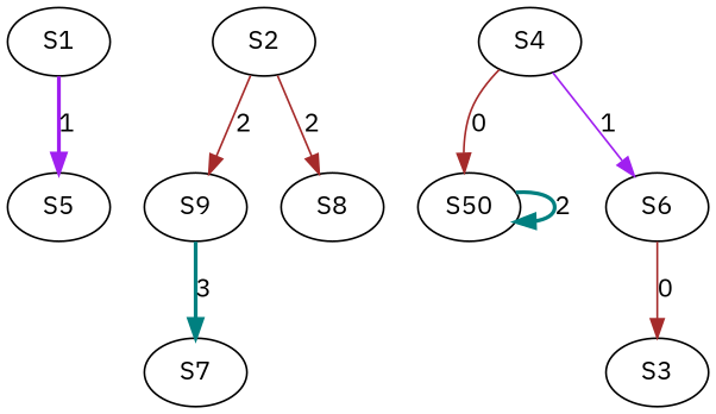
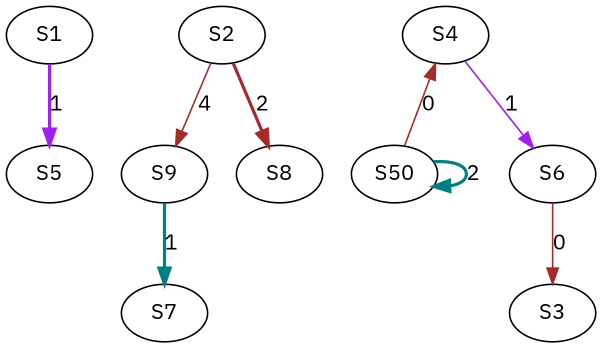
  strict digraph {
    fontname="IBM Plex Sans"
    node [fontname="IBM Plex Sans"]
    edge [color=brown fontname="IBM Plex Sans" style=solid]
    S1
    S5
    S2
    S9
    S8
    S7
    S6
    S3
    n9 [label=S50]
    S4
    S1 -> S5 [color=purple label=1 style=bold]
-   S2 -> S9 [label=2]
-   S2 -> S8 [label=2]
-   S9 -> S7 [color=teal label=3 style=bold]
+   S2 -> S9 [label=4]
+   S2 -> S8 [label=2 style=bold]
+   S9 -> S7 [color=teal label=1 style=bold]
    S6 -> S3 [label=0]
    n9 -> n9 [color=teal label=2 style=bold]
-   S4 -> n9 [label=0]
+   n9 -> S4 [label=0]
    S4 -> S6 [color=purple label=1]
  }
